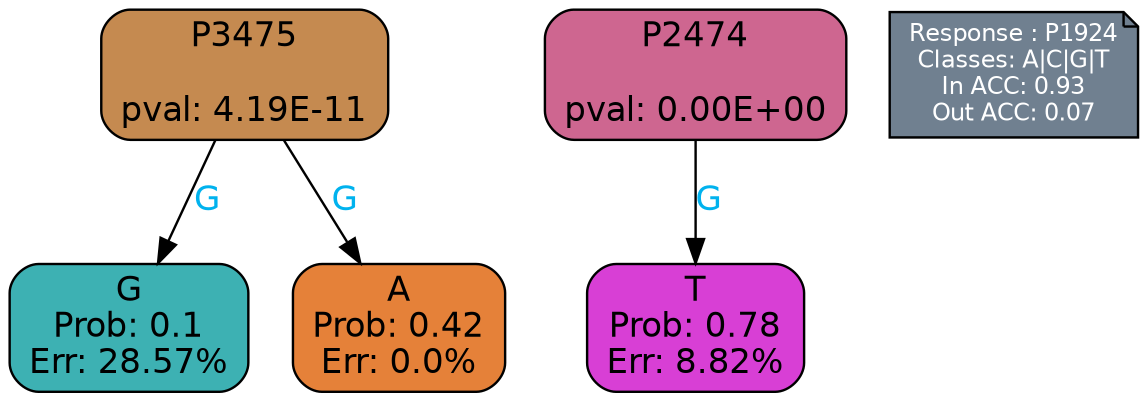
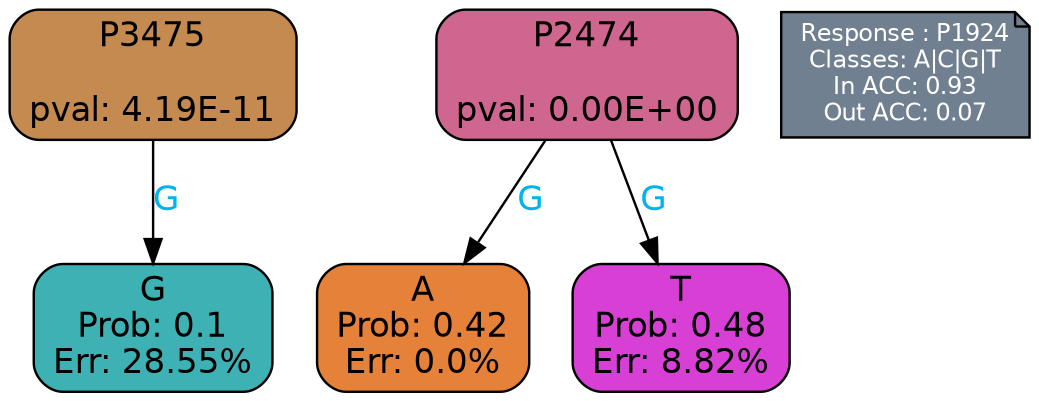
  digraph {
    ranksep=equally
    splines=polylines
    node [color=black fontname=helvetica shape=box style="filled, rounded"]
    edge [fontcolor=deepskyblue2 fontname=helvetica]
-   n1 [fillcolor="#3db1b3" label="G\nProb: 0.1\nErr: 28.57%"]
+   n1 [fillcolor="#3db1b3" label="G\nProb: 0.1\nErr: 28.55%"]
    n2 [fillcolor="#e58139" label="A\nProb: 0.42\nErr: 0.0%"]
-   n3 [fillcolor="#d83fd5" label="T\nProb: 0.78\nErr: 8.82%"]
+   n3 [fillcolor="#d83fd5" label="T\nProb: 0.48\nErr: 8.82%"]
    n4 [align=left fillcolor=slategray fontcolor=white fontsize=10 label="Response : P1924\nClasses: A|C|G|T\nIn ACC: 0.93\nOut ACC: 0.07\n" shape=note style=filled]
    n5 [fillcolor="#ce6690" label="P2474\n\npval: 0.00E+00"]
    n6 [fillcolor="#c58a50" label="P3475\n\npval: 4.19E-11"]
    subgraph sub_1 {
      rank=same
      n1
      n2
      n3
    }
    subgraph sub_2 {
      rank=same
      n4
      n5
    }
    n5 -> n3 [label=G]
    n6 -> n1 [label=G]
-   n6 -> n2 [label=G]
+   n5 -> n2 [label=G]
  }
